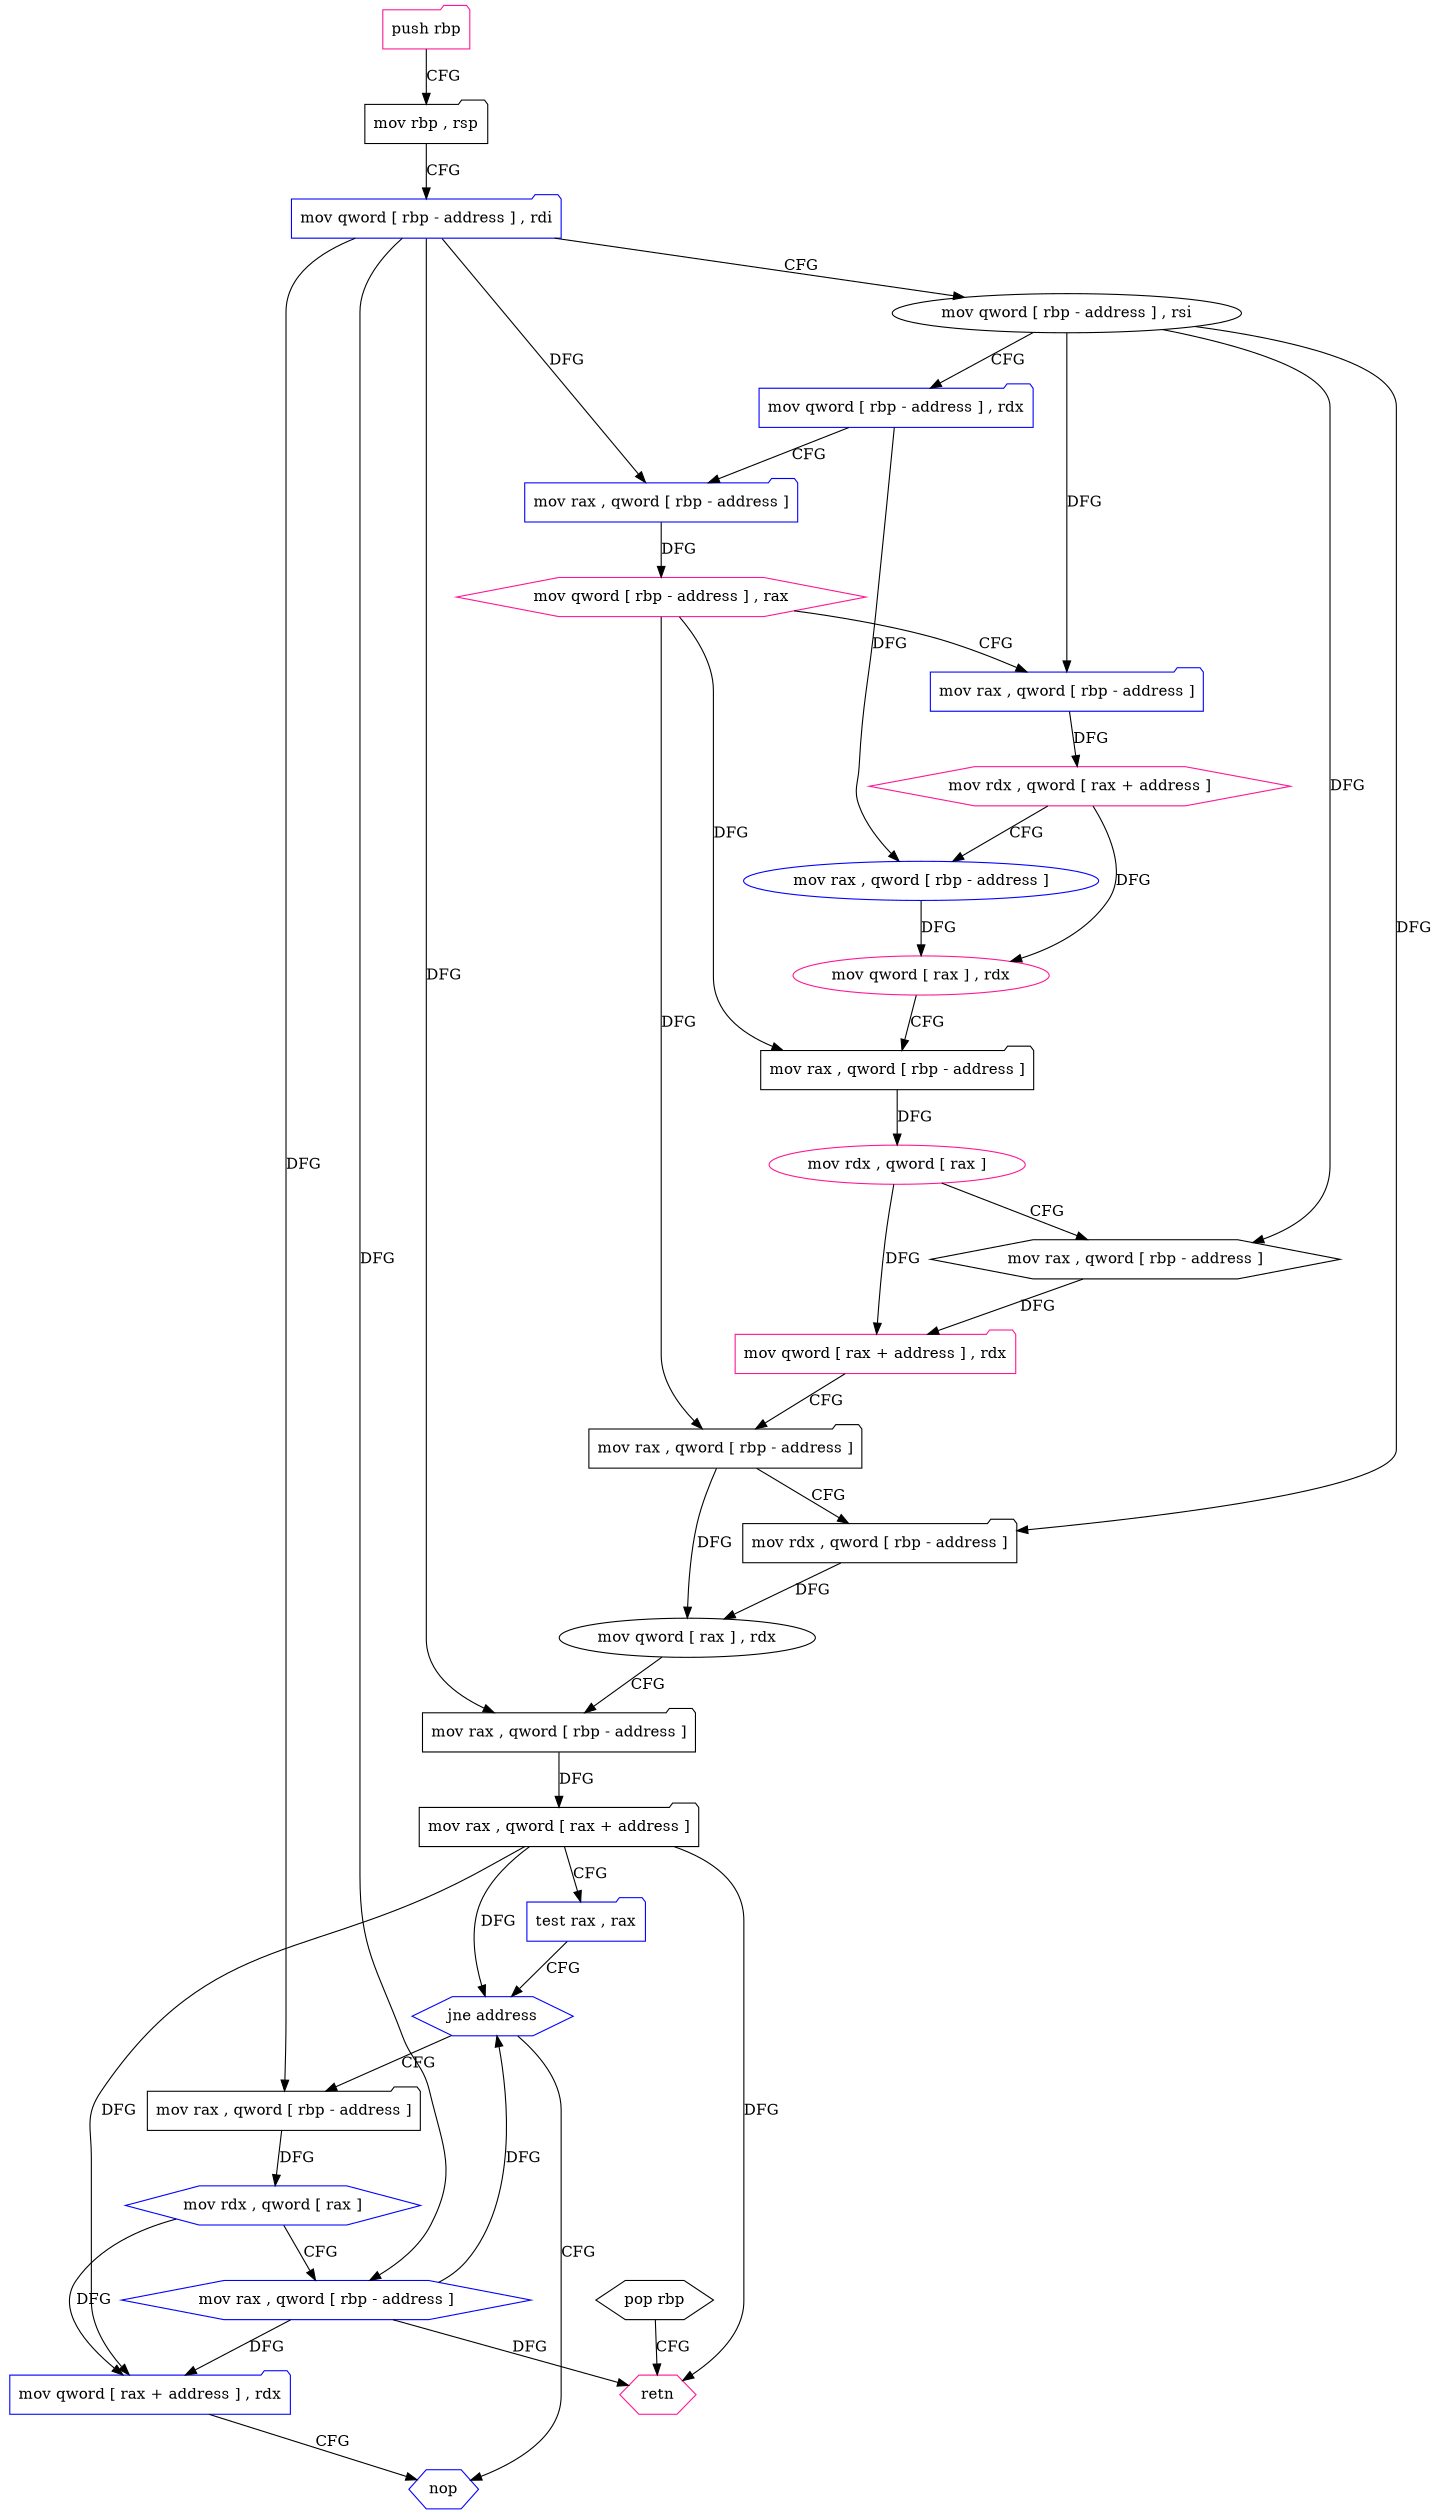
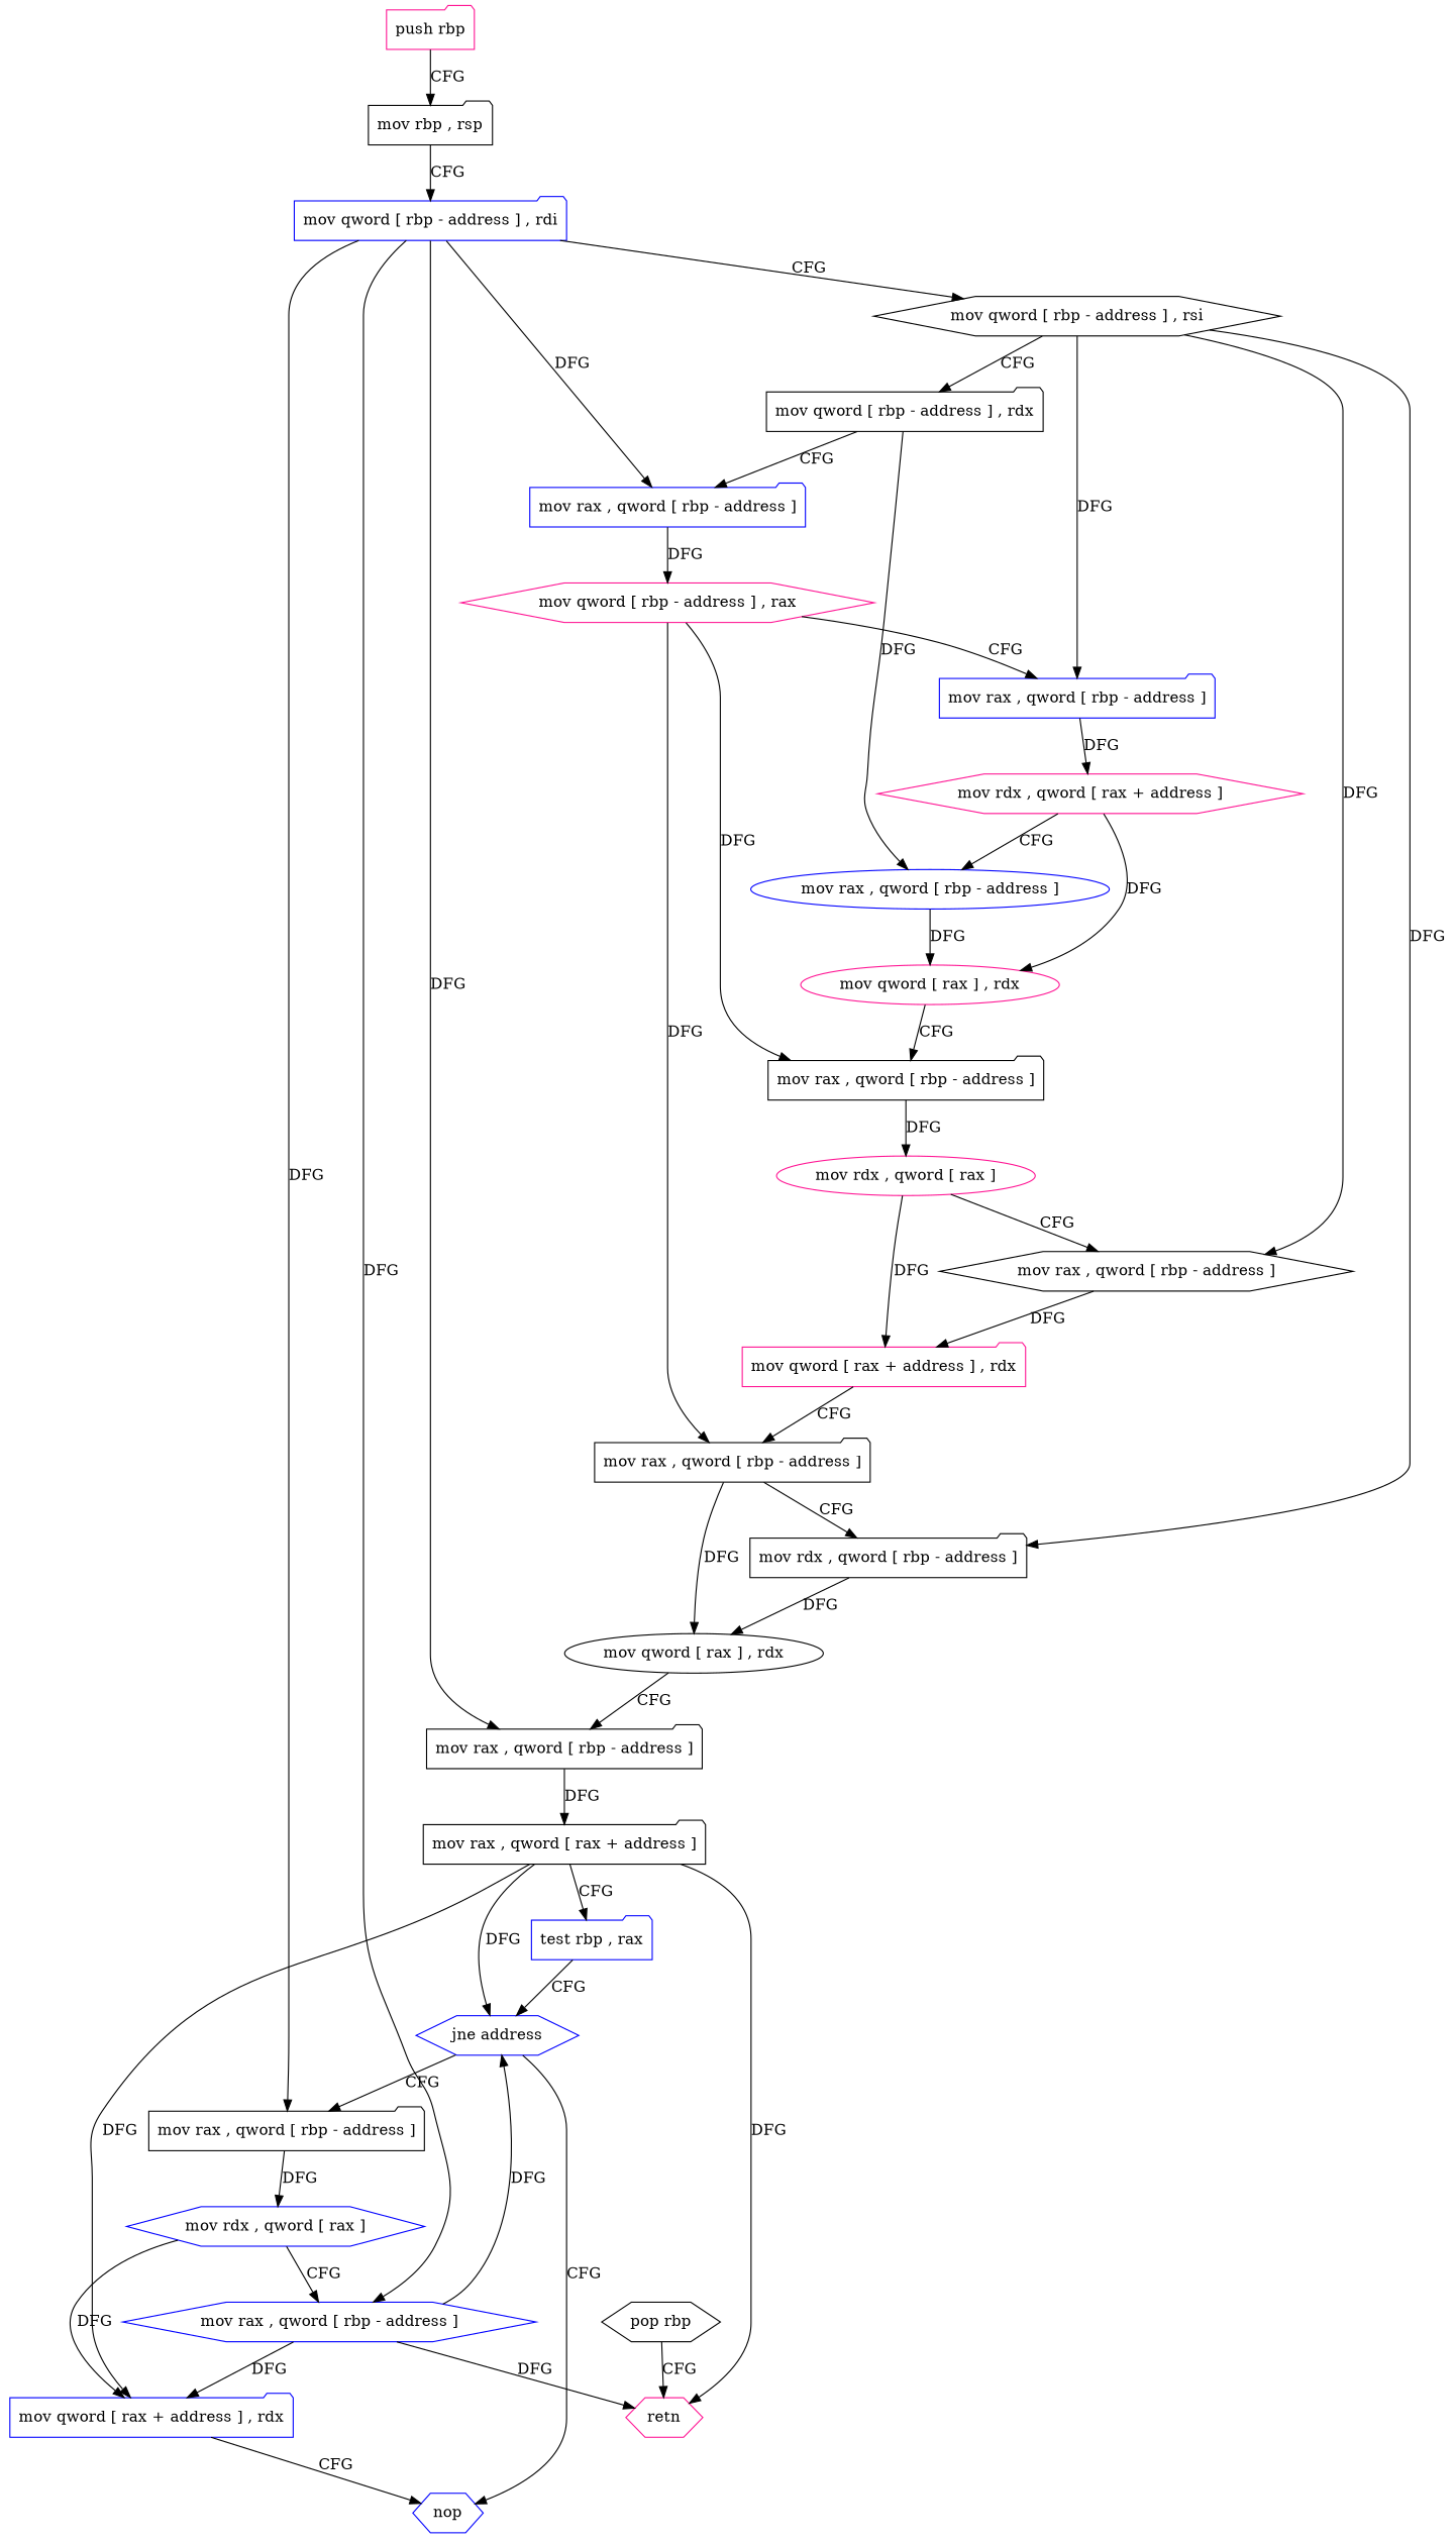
  digraph {
    node [color=black shape=folder]
    n1 [color=deeppink label="push rbp"]
    n2 [label="mov rbp , rsp"]
    n3 [color=blue label="mov qword [ rbp - address ] , rdi"]
-   n4 [label="mov qword [ rbp - address ] , rsi" shape=ellipse]
+   n4 [label="mov qword [ rbp - address ] , rsi" shape=hexagon]
    n5 [color=blue label="mov rax , qword [ rbp - address ]"]
    n6 [label="mov rax , qword [ rbp - address ]"]
    n7 [label="mov rax , qword [ rbp - address ]"]
    n8 [color=blue label="mov rax , qword [ rbp - address ]" shape=hexagon]
-   n9 [color=blue label="mov qword [ rbp - address ] , rdx"]
+   n9 [label="mov qword [ rbp - address ] , rdx"]
    n10 [color=blue label="mov rax , qword [ rbp - address ]"]
    n11 [label="mov rax , qword [ rbp - address ]" shape=hexagon]
    n12 [label="mov rdx , qword [ rbp - address ]"]
    n13 [color=deeppink label="mov qword [ rbp - address ] , rax" shape=hexagon]
    n14 [label="mov rax , qword [ rax + address ]"]
    n15 [color=blue label="mov rdx , qword [ rax ]" shape=hexagon]
    n16 [color=blue label="jne address" shape=hexagon]
    n17 [color=deeppink label=retn shape=hexagon]
    n18 [color=blue label="mov qword [ rax + address ] , rdx"]
    n19 [color=blue label="mov rax , qword [ rbp - address ]" shape=ellipse]
    n20 [color=deeppink label="mov rdx , qword [ rax + address ]" shape=hexagon]
    n21 [color=deeppink label="mov qword [ rax + address ] , rdx"]
    n22 [label="mov qword [ rax ] , rdx" shape=ellipse]
    n23 [color=deeppink label="mov qword [ rax ] , rdx" shape=ellipse]
    n24 [label="mov rax , qword [ rbp - address ]"]
    n25 [label="mov rax , qword [ rbp - address ]"]
    n26 [color=deeppink label="mov rdx , qword [ rax ]" shape=ellipse]
-   n27 [color=blue label="test rax , rax"]
+   n27 [color=blue label="test rbp , rax"]
    n28 [color=blue label=nop shape=hexagon]
    n29 [label="pop rbp" shape=hexagon]
    n1 -> n2 [label=CFG]
    n2 -> n3 [label=CFG]
    n3 -> n4 [label=CFG]
    n3 -> n5 [label=DFG]
    n3 -> n6 [label=DFG]
    n3 -> n7 [label=DFG]
    n3 -> n8 [label=DFG]
    n4 -> n9 [label=CFG]
    n4 -> n10 [label=DFG]
    n4 -> n11 [label=DFG]
    n4 -> n12 [label=DFG]
    n5 -> n13 [label=DFG]
    n6 -> n14 [label=DFG]
    n7 -> n15 [label=DFG]
    n8 -> n16 [label=DFG]
    n8 -> n17 [label=DFG]
    n8 -> n18 [label=DFG]
    n9 -> n5 [label=CFG]
    n9 -> n19 [label=DFG]
    n10 -> n20 [label=DFG]
    n11 -> n21 [label=DFG]
    n12 -> n22 [label=DFG]
    n13 -> n10 [label=CFG]
    n13 -> n24 [label=DFG]
    n13 -> n25 [label=DFG]
    n14 -> n16 [label=DFG]
    n14 -> n17 [label=DFG]
    n14 -> n18 [label=DFG]
    n14 -> n27 [label=CFG]
    n15 -> n8 [label=CFG]
    n15 -> n18 [label=DFG]
    n16 -> n7 [label=CFG]
    n16 -> n28 [label=CFG]
    n18 -> n28 [label=CFG]
    n19 -> n23 [label=DFG]
    n20 -> n19 [label=CFG]
    n20 -> n23 [label=DFG]
    n21 -> n25 [label=CFG]
    n22 -> n6 [label=CFG]
    n23 -> n24 [label=CFG]
    n24 -> n26 [label=DFG]
    n25 -> n12 [label=CFG]
    n25 -> n22 [label=DFG]
    n26 -> n11 [label=CFG]
    n26 -> n21 [label=DFG]
    n27 -> n16 [label=CFG]
    n29 -> n17 [label=CFG]
  }
